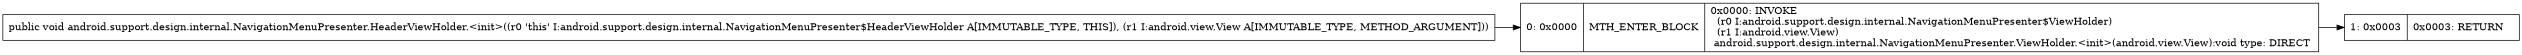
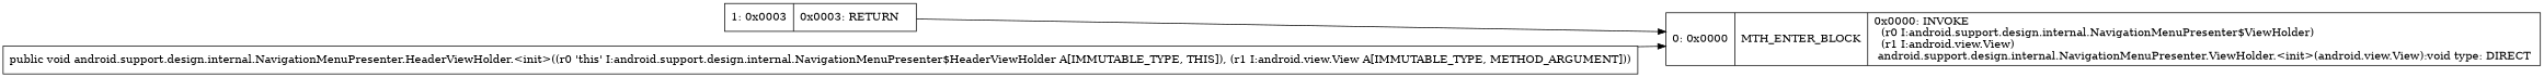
  digraph {
    rankdir=LR
    node [shape=record]
    n1 [label="{0\:\ 0x0000|MTH_ENTER_BLOCK\l|0x0000: INVOKE  \l  (r0 I:android.support.design.internal.NavigationMenuPresenter$ViewHolder)\l  (r1 I:android.view.View)\l android.support.design.internal.NavigationMenuPresenter.ViewHolder.\<init\>(android.view.View):void type: DIRECT \l}"]
    n2 [label="{1\:\ 0x0003|0x0003: RETURN   \l}"]
    n3 [label="{public void android.support.design.internal.NavigationMenuPresenter.HeaderViewHolder.\<init\>((r0 'this' I:android.support.design.internal.NavigationMenuPresenter$HeaderViewHolder A[IMMUTABLE_TYPE, THIS]), (r1 I:android.view.View A[IMMUTABLE_TYPE, METHOD_ARGUMENT])) }"]
-   n1 -> n2
+   n2 -> n1
    n3 -> n1
  }
